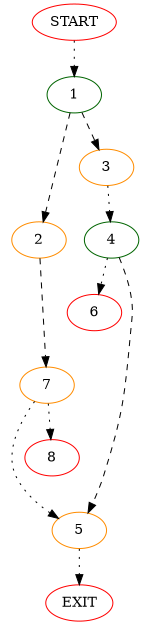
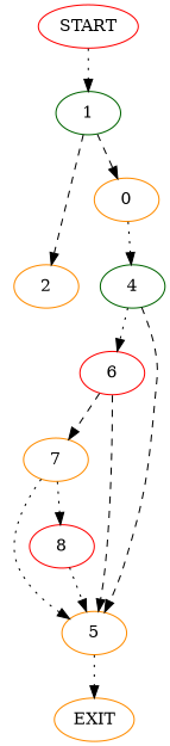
  digraph {
    node [color=darkorange]
    edge [style=dotted]
    n1 [color=red label=START]
    1 [color=darkgreen]
    2
-   3
-   n5 [color=red label=EXIT]
+   3 [label=0]
+   n5 [label=EXIT]
    4 [color=darkgreen]
    5
    6 [color=red]
    7
    8 [color=red]
    n1 -> 1
    1 -> 2 [style=dashed]
    1 -> 3 [style=dashed]
    3 -> 4
    4 -> 5 [style=dashed]
    4 -> 6
    5 -> n5
-   2 -> 7 [style=dashed]
+   6 -> 5 [style=dashed]
+   6 -> 7 [style=dashed]
    7 -> 5
    7 -> 8
+   8 -> 5
  }
